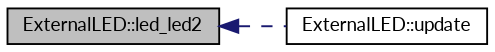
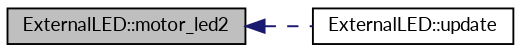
  digraph {
    rankdir=LR
    fontname=Lato
    node [color=black fontname=Lato fontsize=10 shape=record style=filled]
-   n1 [fillcolor=grey75 fontcolor=black height=0.2 label="ExternalLED::led_led2" width=0.4]
+   n1 [fillcolor=grey75 fontcolor=black height=0.2 label="ExternalLED::motor_led2" width=0.4]
    n2 [fillcolor=white height=0.2 label="ExternalLED::update" width=0.4]
    n1 -> n2 [color=midnightblue dir=back fontname=Lato fontsize=10 labelfontname=Helvetica labelfontsize=10 style=dashed]
  }
